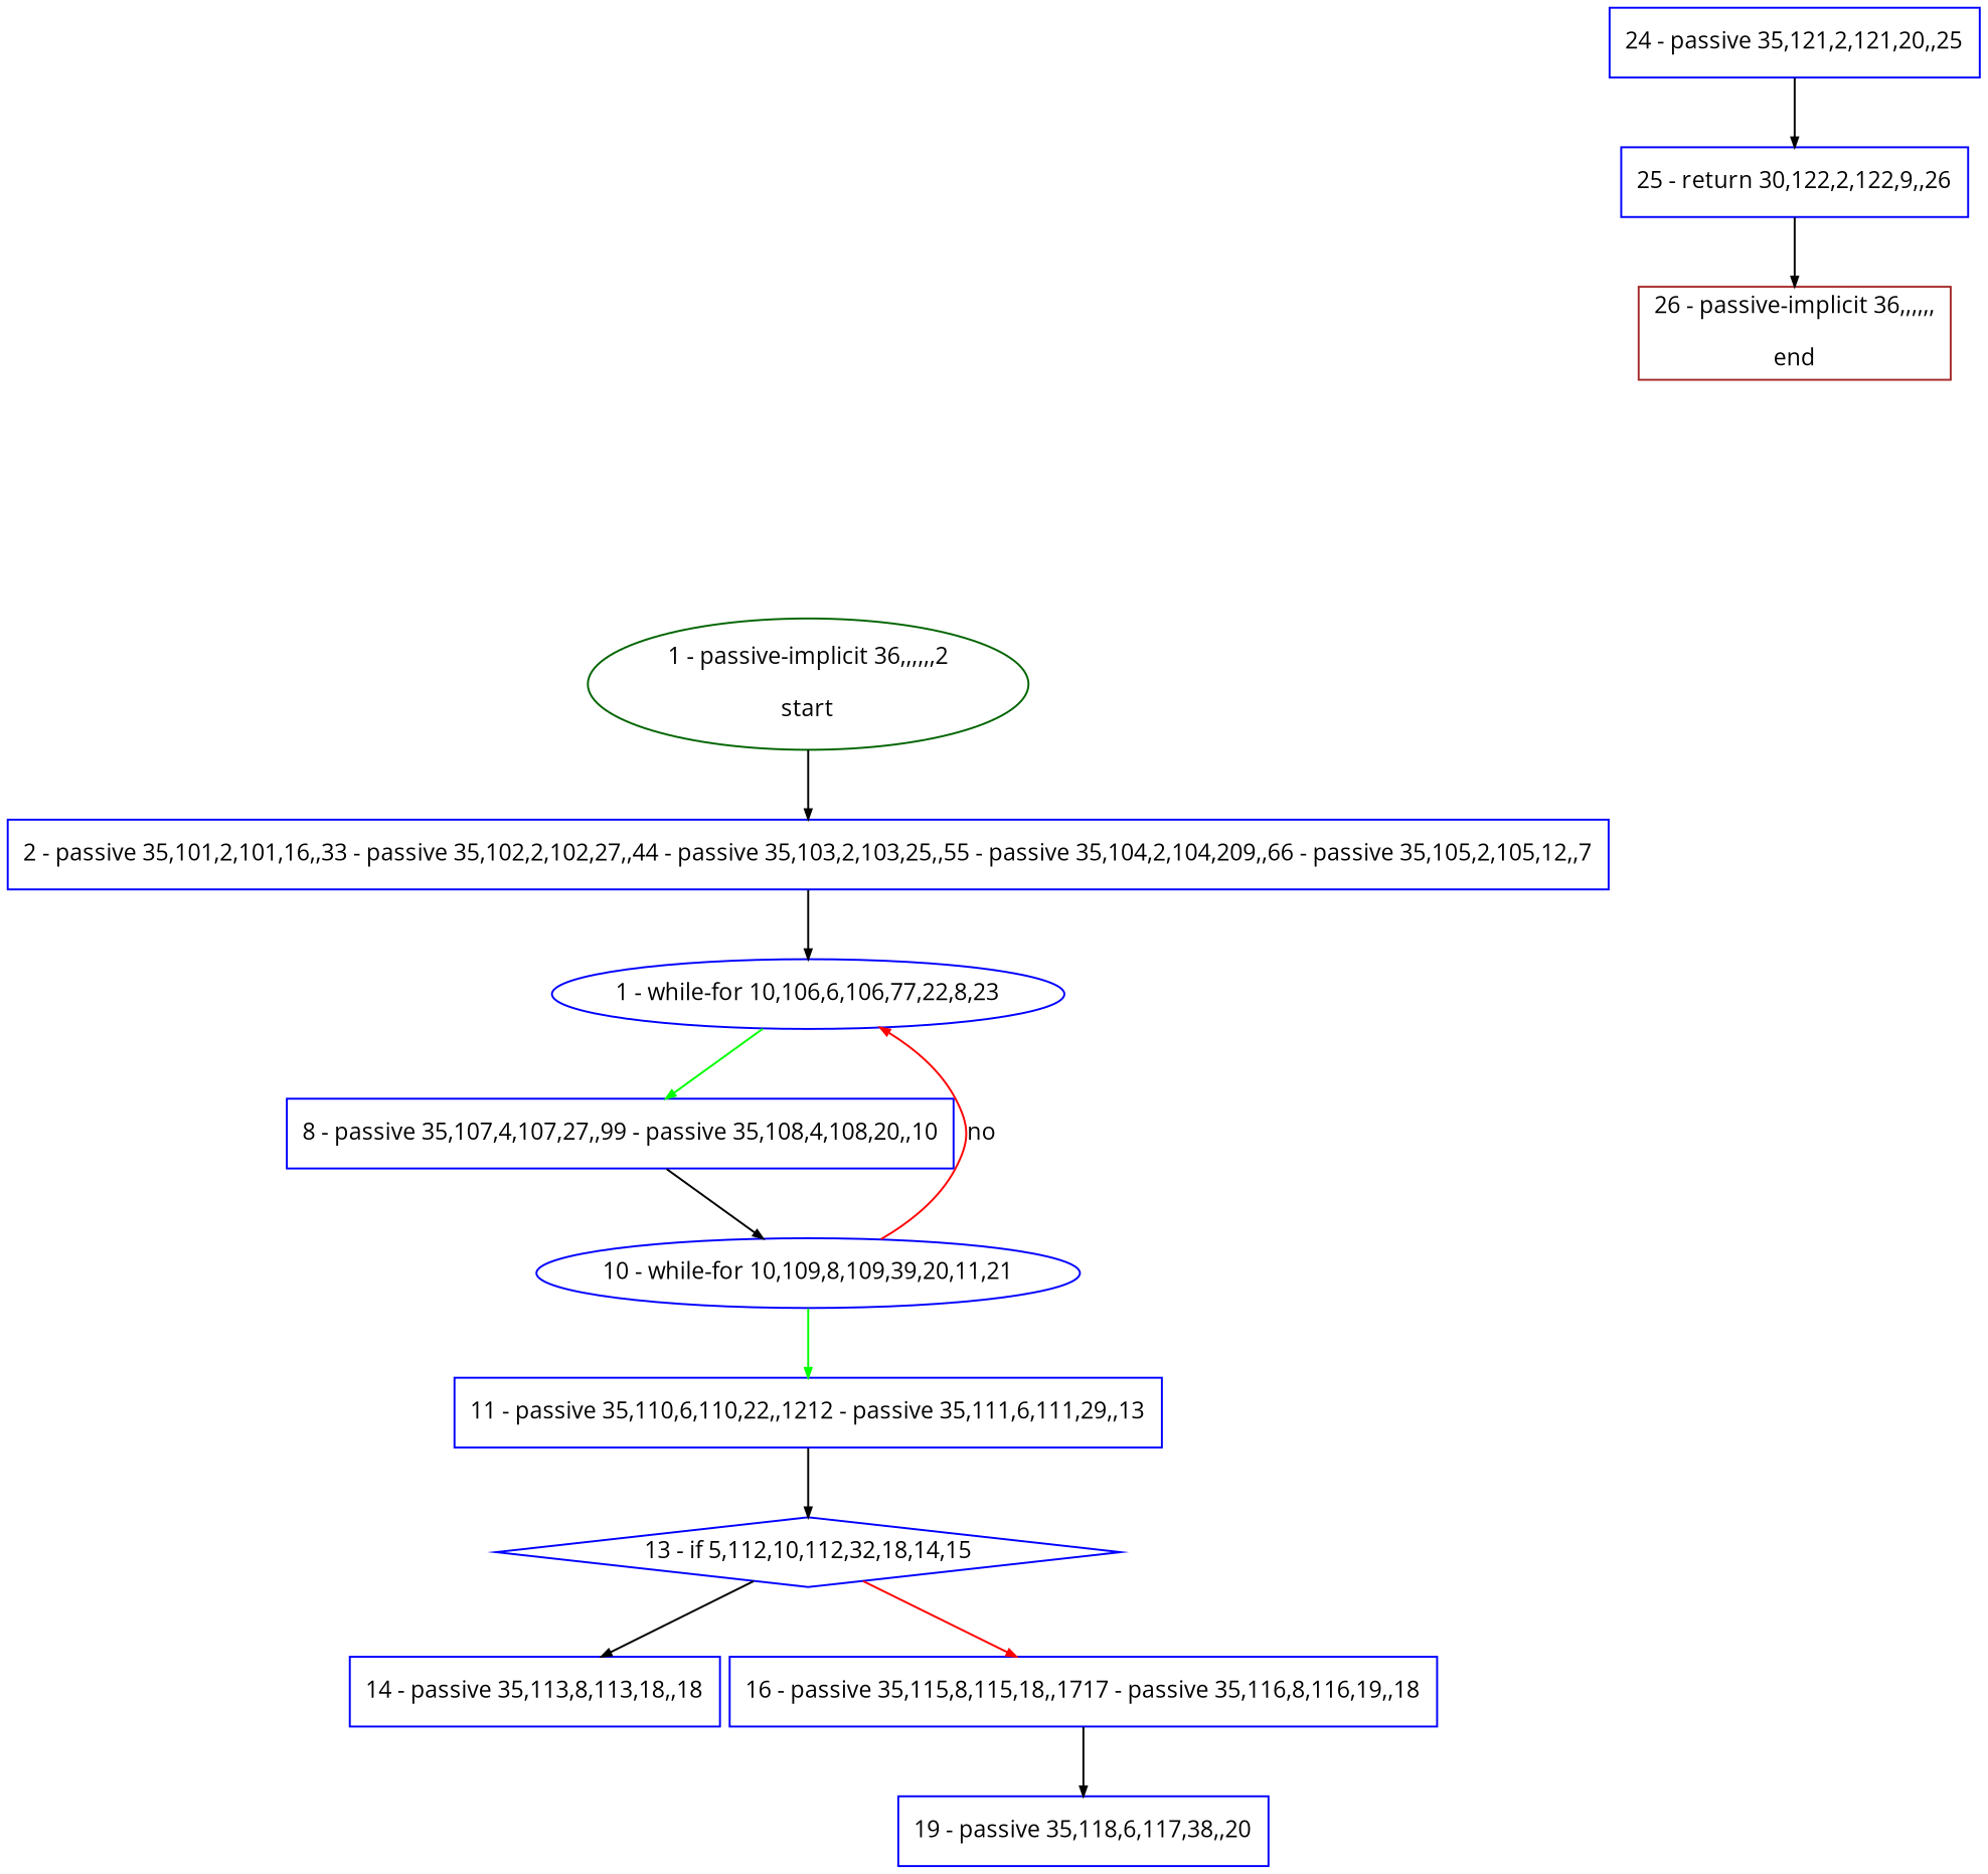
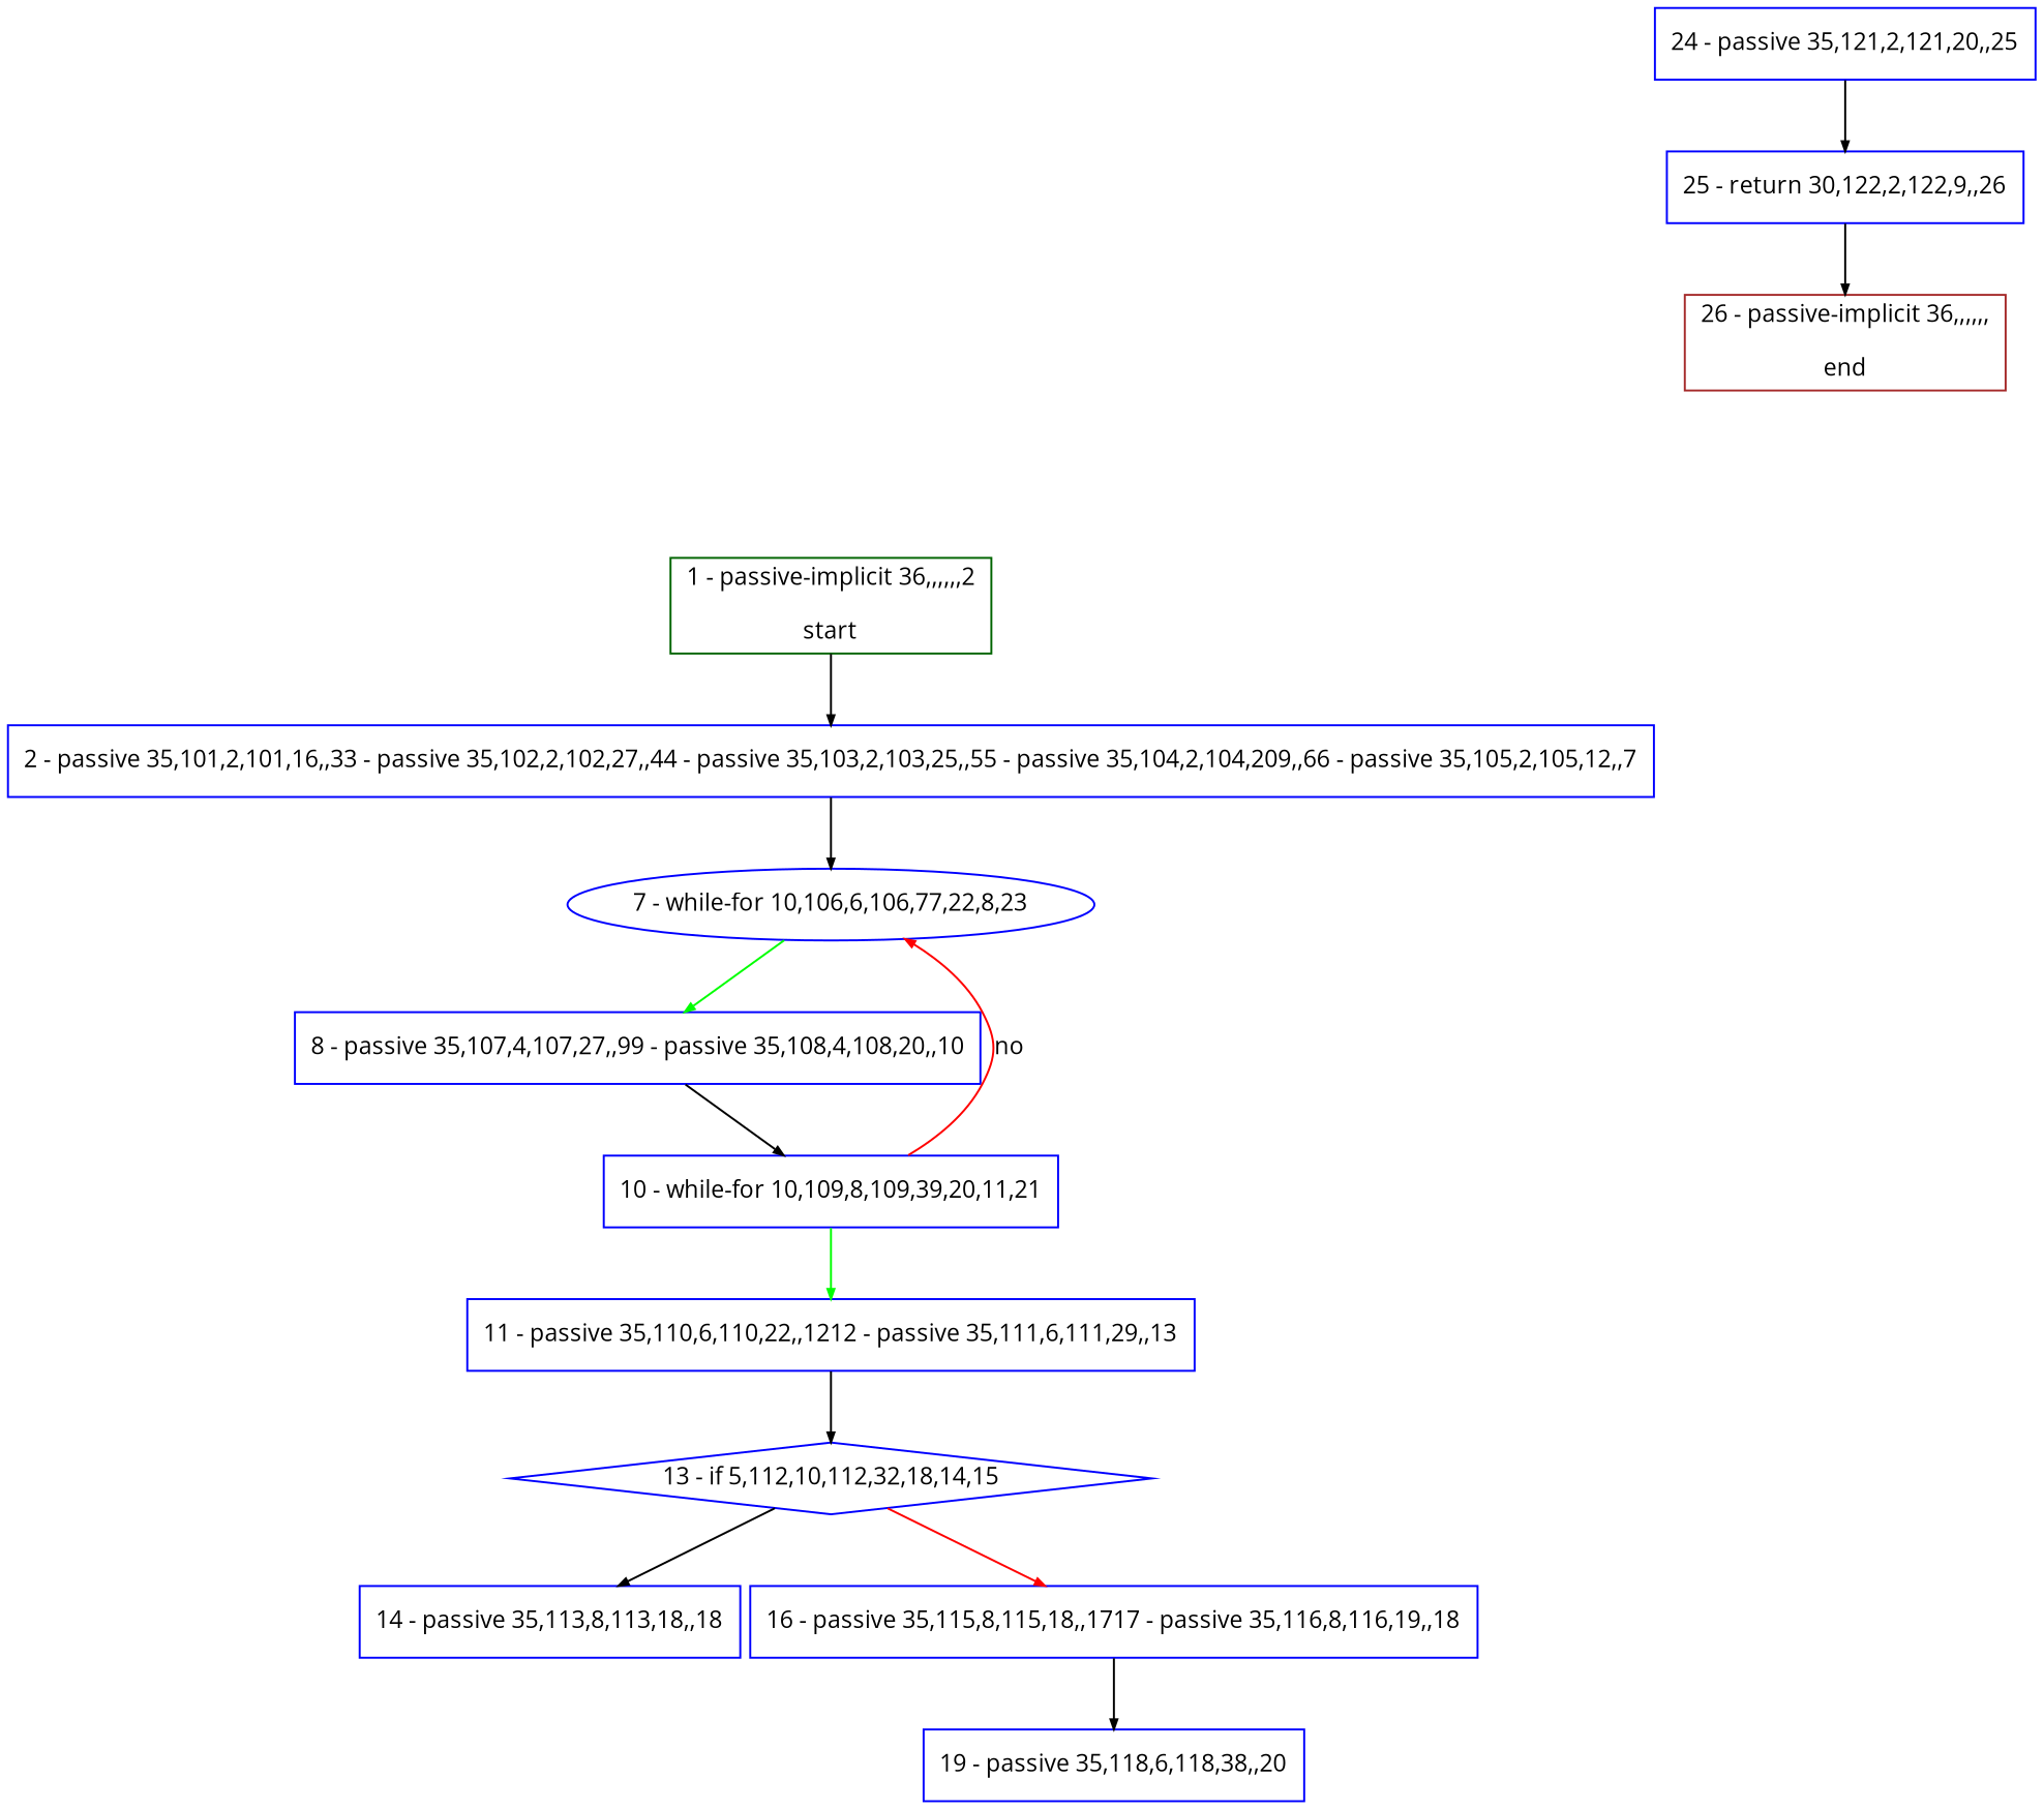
  digraph {
    bgcolor=white
    compound=true
    fillcolor="#FFFFCC"
    fontname="Open Sans"
    fontsize=12
    pack=true
    packmode=clust
    style="rounded,filled"
    node [color="#0000ff" compound=true fillcolor="#ffffff" fixedsize=false fontname="Open Sans" fontsize=12 node_initialized=no shape=box style=filled]
    edge [arrowhead=normal arrowsize=0.5 arrowtail=none color="#000000" compound=true dir=forward fontcolor=black fontname="Open Sans" fontsize=12]
    n1 [label="2 - passive 35,101,2,101,16,,33 - passive 35,102,2,102,27,,44 - passive 35,103,2,103,25,,55 - passive 35,104,2,104,209,,66 - passive 35,105,2,105,12,,7"]
-   n2 [label="1 - while-for 10,106,6,106,77,22,8,23" shape=oval]
+   n2 [label="7 - while-for 10,106,6,106,77,22,8,23" shape=oval]
    n3 [label="8 - passive 35,107,4,107,27,,99 - passive 35,108,4,108,20,,10"]
-   n4 [color="#006400" label="1 - passive-implicit 36,,,,,,2\n\nstart" shape=ellipse]
-   n5 [label="10 - while-for 10,109,8,109,39,20,11,21" shape=oval]
+   n4 [color="#006400" label="1 - passive-implicit 36,,,,,,2\n\nstart"]
+   n5 [label="10 - while-for 10,109,8,109,39,20,11,21"]
    n6 [label="24 - passive 35,121,2,121,20,,25"]
    n7 [label="25 - return 30,122,2,122,9,,26"]
    n8 [label="11 - passive 35,110,6,110,22,,1212 - passive 35,111,6,111,29,,13"]
    n9 [color="#a52a2a" label="26 - passive-implicit 36,,,,,,\n\nend"]
    n10 [label="13 - if 5,112,10,112,32,18,14,15" shape=diamond]
    n11 [label="14 - passive 35,113,8,113,18,,18"]
    n12 [label="16 - passive 35,115,8,115,18,,1717 - passive 35,116,8,116,19,,18"]
-   n13 [label="19 - passive 35,118,6,117,38,,20"]
+   n13 [label="19 - passive 35,118,6,118,38,,20"]
    n1 -> n2
    n2 -> n3 [color="#00ff00" label=yes]
    n3 -> n5
    n4 -> n1
    n5 -> n2 [color="#ff0000" label=no]
    n5 -> n8 [color="#00ff00" label=yes]
    n6 -> n7
    n7 -> n9
    n8 -> n10
    n10 -> n11 [label=yes]
    n10 -> n12 [color="#ff0000" label=no]
    n12 -> n13
  }
